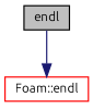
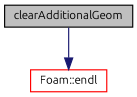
  digraph {
    rankdir=TB
    fontname=Ubuntu
    node [fontname=Ubuntu fontsize=10 shape=record]
-   n1 [color=black fillcolor=grey75 fontcolor=black height=0.2 label=endl style=filled width=0.4]
+   n1 [color=black fillcolor=grey75 fontcolor=black height=0.2 label=clearAdditionalGeom style=filled width=0.4]
    n2 [color=red height=0.2 label="Foam::endl" width=0.4]
    n1 -> n2 [color=midnightblue fontname=Ubuntu fontsize=10 labelfontname=Helvetica labelfontsize=10 style=solid]
  }
